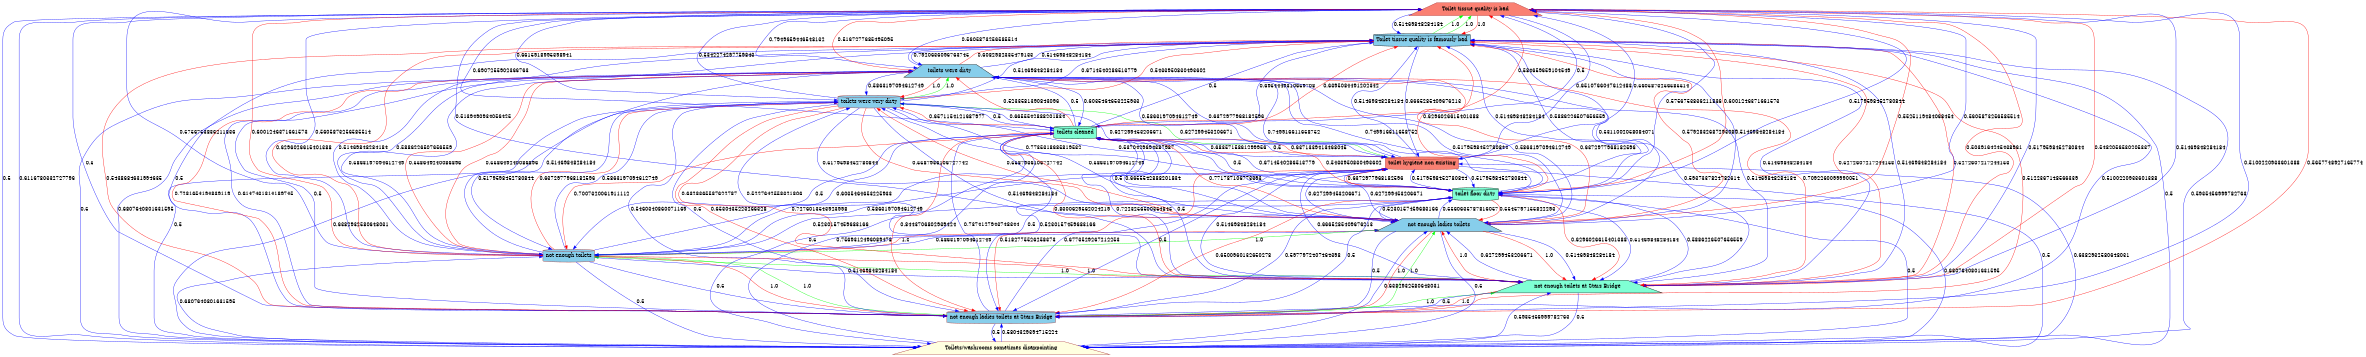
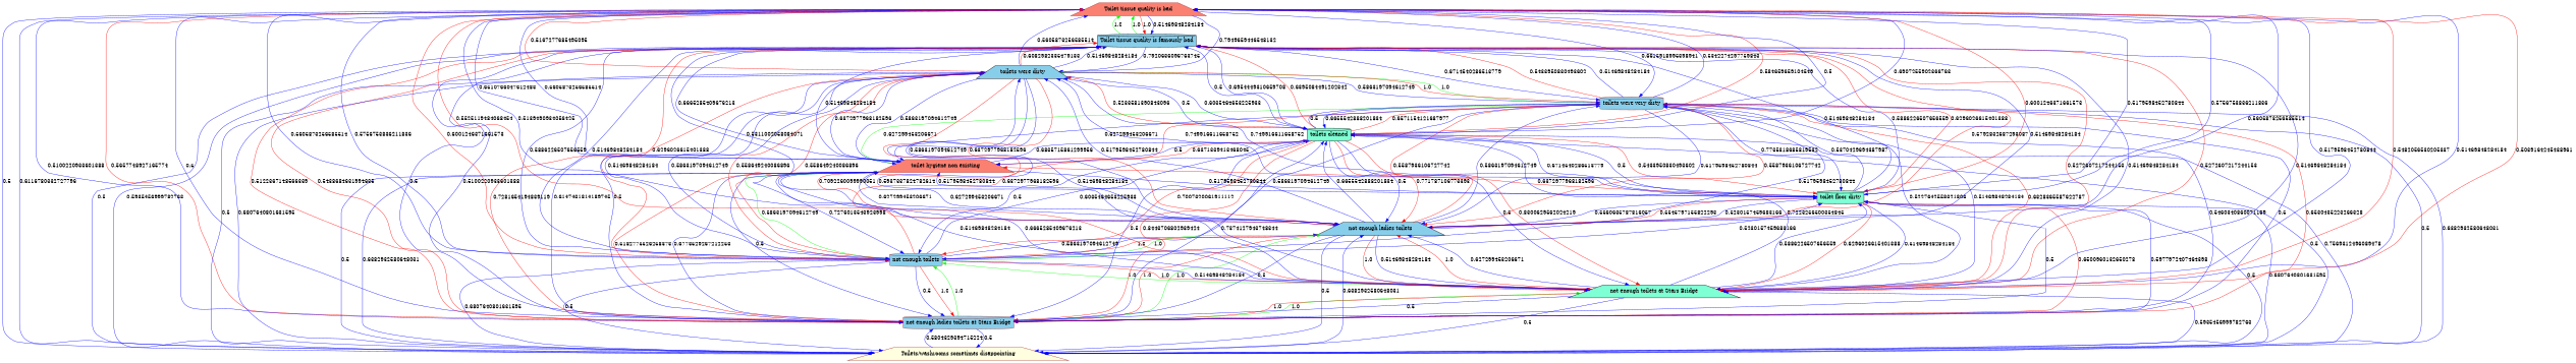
  digraph {
    node [color=brown fillcolor=skyblue shape=trapezium style=filled]
    edge [color=blue]
    "Toilet tissue quality is bad" [fillcolor=salmon]
    "Toilet tissue quality is famously bad" [color=black shape=cylinder]
    "Toilets/washrooms sometimes disappointing" [fillcolor=lightyellow]
    "not enough ladies toilets at Stars Bridge" [shape=cylinder]
    "not enough toilets at Stars Bridge" [color=black fillcolor=aquamarine]
    "not enough toilets" [shape=cylinder]
    "not enough ladies toilets" [color=black]
    "toilet floor dirty" [color=black fillcolor=aquamarine shape=cylinder]
-   "toilet hygiene non existing" [fillcolor=salmon shape=cylinder]
+   "toilet hygiene non existing" [fillcolor=salmon]
    "toilets cleaned" [color=black fillcolor=aquamarine shape=cylinder]
    "toilets were very dirty" [shape=cylinder]
    "toilets were dirty" [color=black]
    "Toilet tissue quality is bad" -> "Toilet tissue quality is famously bad" [color=red label=1.0]
    "Toilet tissue quality is bad" -> "Toilet tissue quality is famously bad" [label=0.51469848284184]
    "Toilet tissue quality is bad" -> "Toilets/washrooms sometimes disappointing" [label=0.5]
    "Toilet tissue quality is bad" -> "not enough ladies toilets at Stars Bridge" [color=red label=0.5657748927165774]
    "Toilet tissue quality is bad" -> "not enough ladies toilets at Stars Bridge" [label=0.5]
    "Toilet tissue quality is bad" -> "not enough toilets at Stars Bridge" [color=red label=0.5482056530205337]
    "Toilet tissue quality is bad" -> "not enough toilets at Stars Bridge" [label=0.51469848284184]
    "Toilet tissue quality is bad" -> "not enough toilets" [label=0.5756753836211836]
    "Toilet tissue quality is bad" -> "not enough ladies toilets" [label=0.5139490934056425]
    "Toilet tissue quality is bad" -> "toilet floor dirty" [label=0.5756753836211836]
    "Toilet tissue quality is bad" -> "toilet hygiene non existing" [label=0.6510766047612483]
    "Toilet tissue quality is bad" -> "toilets cleaned" [label=0.6907255902366763]
    "Toilet tissue quality is bad" -> "toilets were very dirty" [label=0.6615918995398941]
    "Toilet tissue quality is bad" -> "toilets were dirty" [label=0.7949659446548132]
    "Toilet tissue quality is famously bad" -> "Toilet tissue quality is bad" [color=green label=1.0]
    "Toilet tissue quality is famously bad" -> "Toilet tissue quality is bad" [color=green label=1.0]
    "Toilet tissue quality is famously bad" -> "Toilets/washrooms sometimes disappointing" [label=0.5]
    "Toilet tissue quality is famously bad" -> "not enough ladies toilets at Stars Bridge" [color=red label=0.5438684631994635]
    "Toilet tissue quality is famously bad" -> "not enough ladies toilets at Stars Bridge" [label=0.5]
    "Toilet tissue quality is famously bad" -> "not enough toilets at Stars Bridge" [color=red label=0.5272607217244153]
    "Toilet tissue quality is famously bad" -> "not enough toilets at Stars Bridge" [label=0.51469848284184]
    "Toilet tissue quality is famously bad" -> "not enough toilets" [label=0.5886226507656559]
    "Toilet tissue quality is famously bad" -> "not enough ladies toilets" [label=0.5311002058084071]
    "Toilet tissue quality is famously bad" -> "toilet floor dirty" [label=0.5886226507656559]
    "Toilet tissue quality is famously bad" -> "toilet hygiene non existing" [label=0.6665285409676213]
    "Toilet tissue quality is famously bad" -> "toilets cleaned" [label=0.6954449310659708]
    "Toilet tissue quality is famously bad" -> "toilets were very dirty" [label=0.6714540286513779]
    "Toilet tissue quality is famously bad" -> "toilets were dirty" [label=0.7920636096763745]
    "Toilets/washrooms sometimes disappointing" -> "Toilet tissue quality is bad" [label=0.6116780332727796]
    "Toilets/washrooms sometimes disappointing" -> "Toilet tissue quality is famously bad" [label=0.5935456999782763]
    "Toilets/washrooms sometimes disappointing" -> "not enough ladies toilets at Stars Bridge" [label=0.5804329394715224]
    "Toilets/washrooms sometimes disappointing" -> "not enough toilets at Stars Bridge" [label=0.5935456999782763]
    "Toilets/washrooms sometimes disappointing" -> "not enough toilets" [label=0.6807640801631595]
    "Toilets/washrooms sometimes disappointing" -> "not enough ladies toilets" [label=0.6382932580648031]
    "Toilets/washrooms sometimes disappointing" -> "toilet floor dirty" [label=0.6807640801631595]
    "Toilets/washrooms sometimes disappointing" -> "toilet hygiene non existing" [label=0.6382932580648031]
    "Toilets/washrooms sometimes disappointing" -> "toilets cleaned" [label=0.7569312496089478]
    "Toilets/washrooms sometimes disappointing" -> "toilets were very dirty" [label=0.6382932580648031]
    "Toilets/washrooms sometimes disappointing" -> "toilets were dirty" [label=0.6807640801631595]
    "not enough ladies toilets at Stars Bridge" -> "Toilet tissue quality is bad" [label=0.5100220933601388]
    "not enough ladies toilets at Stars Bridge" -> "Toilet tissue quality is famously bad" [color=red label=0.5122367148566339]
    "not enough ladies toilets at Stars Bridge" -> "Toilet tissue quality is famously bad" [label=0.5100220933601388]
    "not enough ladies toilets at Stars Bridge" -> "Toilets/washrooms sometimes disappointing" [label=0.5]
    "not enough ladies toilets at Stars Bridge" -> "not enough toilets at Stars Bridge" [color=green label=1.0]
    "not enough ladies toilets at Stars Bridge" -> "not enough toilets" [color=green label=1.0]
    "not enough ladies toilets at Stars Bridge" -> "not enough ladies toilets" [color=green label=1.0]
    "not enough ladies toilets at Stars Bridge" -> "toilet floor dirty" [label=0.5977972407464398]
    "not enough ladies toilets at Stars Bridge" -> "toilet hygiene non existing" [label=0.6773529267212253]
    "not enough ladies toilets at Stars Bridge" -> "toilets cleaned" [label=0.7374127943748344]
    "not enough ladies toilets at Stars Bridge" -> "toilets were very dirty" [label=0.5460340860071169]
    "not enough ladies toilets at Stars Bridge" -> "toilets were dirty" [label=0.6147431814189745]
    "not enough toilets at Stars Bridge" -> "Toilet tissue quality is bad" [color=red label=0.5039164245438961]
    "not enough toilets at Stars Bridge" -> "Toilet tissue quality is bad" [label=0.5179598452780844]
    "not enough toilets at Stars Bridge" -> "Toilet tissue quality is famously bad" [color=red label=0.5272607217244153]
    "not enough toilets at Stars Bridge" -> "Toilet tissue quality is famously bad" [label=0.51469848284184]
    "not enough toilets at Stars Bridge" -> "Toilets/washrooms sometimes disappointing" [label=0.5]
    "not enough toilets at Stars Bridge" -> "not enough ladies toilets at Stars Bridge" [color=red label=1.0]
    "not enough toilets at Stars Bridge" -> "not enough ladies toilets at Stars Bridge" [label=0.5]
    "not enough toilets at Stars Bridge" -> "not enough toilets" [color=green label=1.0]
    "not enough toilets at Stars Bridge" -> "not enough ladies toilets" [color=red label=1.0]
    "not enough toilets at Stars Bridge" -> "not enough ladies toilets" [label=0.627299453206671]
    "not enough toilets at Stars Bridge" -> "toilet floor dirty" [label=0.5886226507656559]
    "not enough toilets at Stars Bridge" -> "toilet hygiene non existing" [label=0.6665285409676213]
    "not enough toilets at Stars Bridge" -> "toilets cleaned" [label=0.7223256500354845]
    "not enough toilets at Stars Bridge" -> "toilets were very dirty" [label=0.5227642558321806]
    "not enough toilets at Stars Bridge" -> "toilets were dirty" [label=0.5937337824782614]
    "not enough toilets" -> "Toilet tissue quality is bad" [color=red label=0.6001246371661573]
    "not enough toilets" -> "Toilet tissue quality is bad" [label=0.5605873256585514]
    "not enough toilets" -> "Toilet tissue quality is famously bad" [color=red label=0.6296026615401388]
    "not enough toilets" -> "Toilet tissue quality is famously bad" [label=0.51469848284184]
    "not enough toilets" -> "Toilets/washrooms sometimes disappointing" [label=0.5]
    "not enough toilets" -> "not enough ladies toilets at Stars Bridge" [color=red label=1.0]
    "not enough toilets" -> "not enough ladies toilets at Stars Bridge" [label=0.5]
    "not enough toilets" -> "not enough toilets at Stars Bridge" [color=red label=1.0]
    "not enough toilets" -> "not enough toilets at Stars Bridge" [label=0.51469848284184]
    "not enough toilets" -> "not enough ladies toilets" [color=red label=1.0]
    "not enough toilets" -> "not enough ladies toilets" [label=0.5863197094612749]
    "not enough toilets" -> "toilet floor dirty" [label=0.5230157459683166]
-   "not enough toilets" -> "toilet hygiene non existing" [label=0.5863197094612749]
+   "not enough toilets" -> "toilet hygiene non existing" [color=green label=0.5863197094612749]
    "not enough toilets" -> "toilets cleaned" [label=0.6035464653225933]
    "not enough toilets" -> "toilets were very dirty" [color=red label=0.6372977968182596]
    "not enough toilets" -> "toilets were very dirty" [label=0.5863197094612749]
    "not enough toilets" -> "toilets were dirty" [color=red label=0.558649240086896]
    "not enough toilets" -> "toilets were dirty" [label=0.51469848284184]
    "not enough ladies toilets" -> "Toilet tissue quality is bad" [color=red label=0.5525119484068454]
    "not enough ladies toilets" -> "Toilet tissue quality is bad" [label=0.5605873256585514]
    "not enough ladies toilets" -> "Toilet tissue quality is famously bad" [color=red label=0.5792832687293087]
    "not enough ladies toilets" -> "Toilet tissue quality is famously bad" [label=0.51469848284184]
    "not enough ladies toilets" -> "Toilets/washrooms sometimes disappointing" [label=0.5]
    "not enough ladies toilets" -> "not enough ladies toilets at Stars Bridge" [color=red label=1.0]
    "not enough ladies toilets" -> "not enough ladies toilets at Stars Bridge" [label=0.5]
    "not enough ladies toilets" -> "not enough toilets at Stars Bridge" [color=red label=1.0]
    "not enough ladies toilets" -> "not enough toilets at Stars Bridge" [label=0.51469848284184]
    "not enough ladies toilets" -> "not enough toilets" [color=green label=1.0]
    "not enough ladies toilets" -> "toilet floor dirty" [label=0.5560635787816057]
    "not enough ladies toilets" -> "toilet hygiene non existing" [label=0.627299453206671]
    "not enough ladies toilets" -> "toilets cleaned" [label=0.6655542888201834]
    "not enough ladies toilets" -> "toilets were very dirty" [color=red label=0.5587936106727742]
    "not enough ladies toilets" -> "toilets were very dirty" [label=0.5863197094612749]
    "not enough ladies toilets" -> "toilets were dirty" [label=0.5179598452780844]
    "toilet floor dirty" -> "Toilet tissue quality is bad" [color=red label=0.6001246371661573]
    "toilet floor dirty" -> "Toilet tissue quality is bad" [label=0.5179598452780844]
    "toilet floor dirty" -> "Toilet tissue quality is famously bad" [color=red label=0.6296026615401388]
    "toilet floor dirty" -> "Toilet tissue quality is famously bad" [label=0.51469848284184]
    "toilet floor dirty" -> "Toilets/washrooms sometimes disappointing" [label=0.5]
    "toilet floor dirty" -> "not enough ladies toilets at Stars Bridge" [color=red label=0.6500960132650278]
    "toilet floor dirty" -> "not enough ladies toilets at Stars Bridge" [label=0.5]
    "toilet floor dirty" -> "not enough toilets at Stars Bridge" [color=red label=0.6296026615401388]
    "toilet floor dirty" -> "not enough toilets at Stars Bridge" [label=0.51469848284184]
-   "toilet floor dirty" -> "not enough toilets" [label=0.5230157459683166]
    "toilet floor dirty" -> "not enough ladies toilets" [color=red label=0.5545797155822293]
    "toilet floor dirty" -> "not enough ladies toilets" [label=0.5230157459683166]
    "toilet floor dirty" -> "toilet hygiene non existing" [color=red label=0.6372977968182596]
    "toilet floor dirty" -> "toilet hygiene non existing" [label=0.5179598452780844]
    "toilet floor dirty" -> "toilets cleaned" [label=0.6714540286513779]
    "toilet floor dirty" -> "toilets were very dirty" [label=0.5370429694387987]
    "toilet floor dirty" -> "toilets were dirty" [label=0.749916611658752]
    "toilet hygiene non existing" -> "Toilet tissue quality is bad" [label=0.5605873256585514]
    "toilet hygiene non existing" -> "Toilet tissue quality is famously bad" [label=0.51469848284184]
    "toilet hygiene non existing" -> "Toilets/washrooms sometimes disappointing" [label=0.5]
    "toilet hygiene non existing" -> "not enough ladies toilets at Stars Bridge" [color=red label=0.5182775526258373]
    "toilet hygiene non existing" -> "not enough ladies toilets at Stars Bridge" [label=0.5]
    "toilet hygiene non existing" -> "not enough toilets at Stars Bridge" [label=0.51469848284184]
    "toilet hygiene non existing" -> "not enough toilets" [label=0.7276013543923998]
    "toilet hygiene non existing" -> "not enough ladies toilets" [label=0.627299453206671]
    "toilet hygiene non existing" -> "toilet floor dirty" [label=0.5179598452780844]
    "toilet hygiene non existing" -> "toilets cleaned" [label=0.6835715861299956]
    "toilet hygiene non existing" -> "toilets were very dirty" [color=green label=0.627299453206671]
    "toilet hygiene non existing" -> "toilets were dirty" [label=0.6372977968182596]
    "toilets cleaned" -> "Toilet tissue quality is bad" [color=red label=0.584659659104549]
    "toilets cleaned" -> "Toilet tissue quality is bad" [label=0.5]
    "toilets cleaned" -> "Toilet tissue quality is famously bad" [color=red label=0.6395084491202342]
    "toilets cleaned" -> "Toilet tissue quality is famously bad" [label=0.5]
    "toilets cleaned" -> "Toilets/washrooms sometimes disappointing" [label=0.5]
    "toilets cleaned" -> "not enough ladies toilets at Stars Bridge" [color=red label=0.8443706802939424]
    "toilets cleaned" -> "not enough ladies toilets at Stars Bridge" [label=0.5]
    "toilets cleaned" -> "not enough toilets at Stars Bridge" [color=red label=0.8300629562024219]
    "toilets cleaned" -> "not enough toilets at Stars Bridge" [label=0.5]
    "toilets cleaned" -> "not enough toilets" [color=red label=0.7007320061911112]
    "toilets cleaned" -> "not enough toilets" [label=0.5]
    "toilets cleaned" -> "not enough ladies toilets" [color=red label=0.771787106773393]
    "toilets cleaned" -> "not enough ladies toilets" [label=0.5]
    "toilets cleaned" -> "toilet floor dirty" [color=red label=0.5433950830493602]
    "toilets cleaned" -> "toilet floor dirty" [label=0.5]
    "toilets cleaned" -> "toilet hygiene non existing" [color=red label=0.6371339413468045]
    "toilets cleaned" -> "toilet hygiene non existing" [label=0.5]
    "toilets cleaned" -> "toilets were very dirty" [color=red label=0.6571154121687977]
    "toilets cleaned" -> "toilets were very dirty" [label=0.5]
    "toilets cleaned" -> "toilets were dirty" [color=red label=0.5233581390843096]
    "toilets cleaned" -> "toilets were dirty" [label=0.5]
    "toilets were very dirty" -> "Toilet tissue quality is bad" [label=0.5342274297759843]
    "toilets were very dirty" -> "Toilet tissue quality is famously bad" [color=red label=0.5433950830493602]
    "toilets were very dirty" -> "Toilet tissue quality is famously bad" [label=0.51469848284184]
    "toilets were very dirty" -> "Toilets/washrooms sometimes disappointing" [label=0.5]
    "toilets were very dirty" -> "not enough ladies toilets at Stars Bridge" [color=red label=0.6530435223266328]
    "toilets were very dirty" -> "not enough ladies toilets at Stars Bridge" [label=0.5]
    "toilets were very dirty" -> "not enough toilets at Stars Bridge" [color=red label=0.6328365587622787]
    "toilets were very dirty" -> "not enough toilets at Stars Bridge" [label=0.51469848284184]
    "toilets were very dirty" -> "not enough toilets" [label=0.5179598452780844]
    "toilets were very dirty" -> "not enough ladies toilets" [color=red label=0.5587936106727742]
    "toilets were very dirty" -> "not enough ladies toilets" [label=0.5179598452780844]
    "toilets were very dirty" -> "toilet floor dirty" [label=0.7735318685819532]
    "toilets were very dirty" -> "toilet hygiene non existing" [label=0.627299453206671]
    "toilets were very dirty" -> "toilets cleaned" [label=0.6655542888201834]
    "toilets were very dirty" -> "toilets were dirty" [color=green label=1.0]
    "toilets were dirty" -> "Toilet tissue quality is bad" [color=red label=0.5167277685495095]
    "toilets were dirty" -> "Toilet tissue quality is bad" [label=0.5605873256585514]
    "toilets were dirty" -> "Toilet tissue quality is famously bad" [color=red label=0.6082982335479133]
    "toilets were dirty" -> "Toilet tissue quality is famously bad" [label=0.51469848284184]
    "toilets were dirty" -> "Toilets/washrooms sometimes disappointing" [label=0.5]
    "toilets were dirty" -> "not enough ladies toilets at Stars Bridge" [color=red label=0.7281654194839119]
    "toilets were dirty" -> "not enough ladies toilets at Stars Bridge" [label=0.5]
    "toilets were dirty" -> "not enough toilets at Stars Bridge" [color=red label=0.7092260099990051]
    "toilets were dirty" -> "not enough toilets at Stars Bridge" [label=0.51469848284184]
    "toilets were dirty" -> "not enough toilets" [color=red label=0.558649240086896]
    "toilets were dirty" -> "not enough toilets" [label=0.5863197094612749]
    "toilets were dirty" -> "not enough ladies toilets" [color=red label=0.6372977968182596]
    "toilets were dirty" -> "not enough ladies toilets" [label=0.5863197094612749]
    "toilets were dirty" -> "toilet floor dirty" [label=0.749916611658752]
    "toilets were dirty" -> "toilet hygiene non existing" [label=0.5863197094612749]
    "toilets were dirty" -> "toilets cleaned" [label=0.6035464653225933]
    "toilets were dirty" -> "toilets were very dirty" [color=red label=1.0]
    "toilets were dirty" -> "toilets were very dirty" [label=0.5863197094612749]
  }
